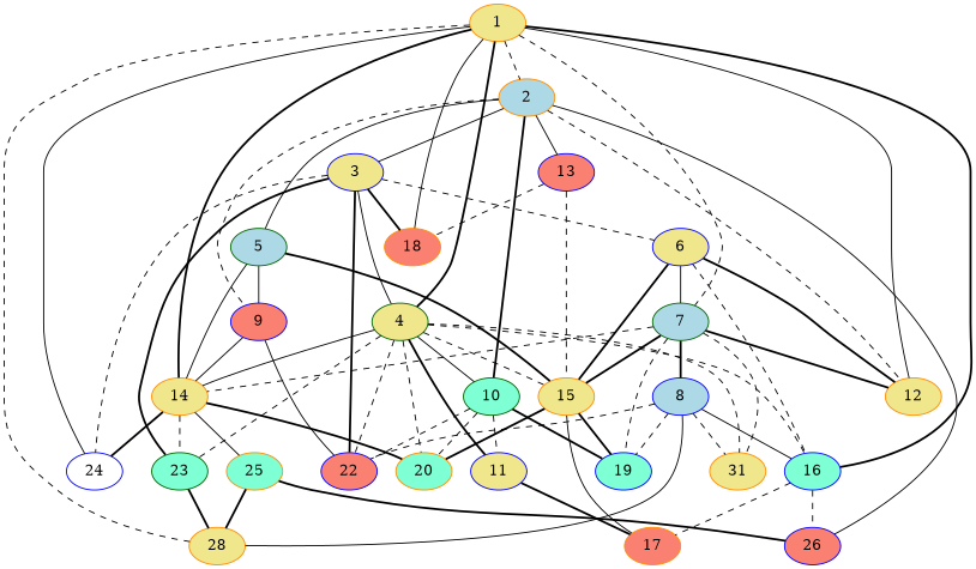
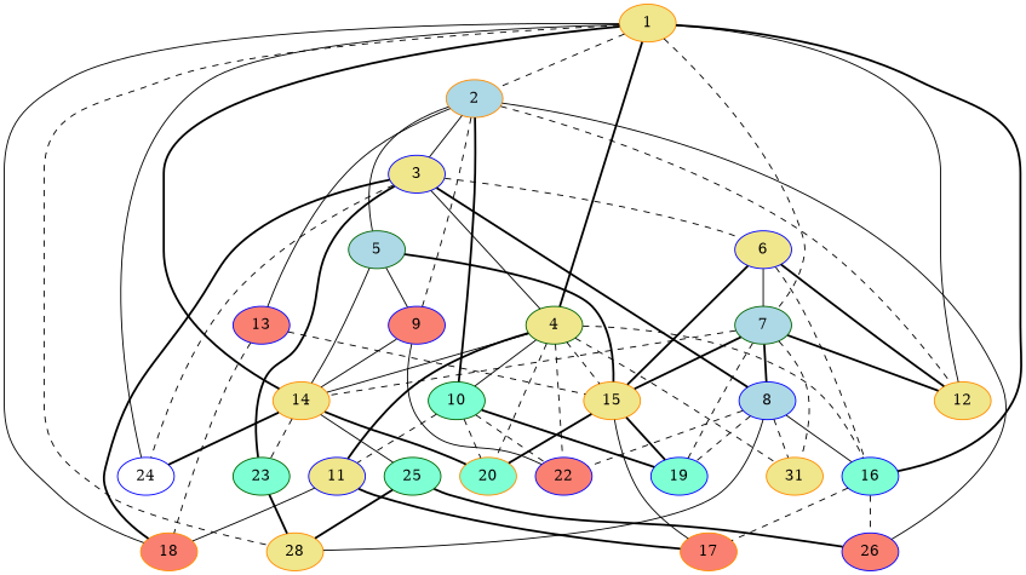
  graph {
    node [color=blue fillcolor=khaki style=filled]
    edge [style=dashed weight=1.0]
    1 [color=darkorange]
    2 [color=darkorange fillcolor=lightblue]
    4 [color=darkgreen]
    7 [color=darkgreen fillcolor=lightblue]
    12 [color=darkorange]
    14 [color=darkorange]
    16 [fillcolor=aquamarine]
    18 [color=darkorange fillcolor=salmon]
    24 [fillcolor=white]
    28 [color=darkorange]
    3
    5 [color=darkgreen fillcolor=lightblue]
    9 [fillcolor=salmon]
    10 [color=darkgreen fillcolor=aquamarine]
    13 [fillcolor=salmon]
    26 [fillcolor=salmon]
    23 [color=darkgreen fillcolor=aquamarine]
    11
    15 [color=darkorange]
    20 [color=darkorange fillcolor=aquamarine]
    n21 [color=darkorange label=31]
    22 [fillcolor=salmon]
    8 [fillcolor=lightblue]
    19 [fillcolor=aquamarine]
-   25 [color=darkorange fillcolor=aquamarine]
+   25 [color=darkgreen fillcolor=aquamarine]
    17 [color=darkorange fillcolor=salmon]
    6
    1 -- 2
    1 -- 4 [style=bold]
    1 -- 7
    1 -- 12 [style=solid]
    1 -- 14 [style=bold]
    1 -- 16 [style=bold weight=2.0]
    1 -- 18 [style=solid]
    1 -- 24 [style=solid]
    1 -- 28
    2 -- 12
    2 -- 3 [style=solid weight=2.0]
    2 -- 5 [style=solid]
    2 -- 9
    2 -- 10 [style=bold]
    2 -- 13 [style=solid]
    2 -- 26 [style=solid]
    4 -- 14 [style=solid]
    4 -- 16
    4 -- 10 [style=solid]
-   4 -- 23
    4 -- 11 [style=bold]
    4 -- 15
    4 -- 20
    4 -- n21
    4 -- 22
    7 -- 12 [style=bold]
    7 -- 14
    7 -- 15 [style=bold]
    7 -- n21
    7 -- 8 [style=bold]
    7 -- 19
    14 -- 24 [style=bold weight=2.0]
    14 -- 23
    14 -- 20 [style=bold]
    14 -- 25 [style=solid]
    16 -- 26 [weight=2.0]
    16 -- 17 [weight=2.0]
    3 -- 4 [style=solid weight=2.0]
    3 -- 18 [style=bold]
    3 -- 24
    3 -- 23 [style=bold]
-   3 -- 22 [style=bold]
+   3 -- 8 [style=bold]
    3 -- 6
    5 -- 14 [style=solid]
    5 -- 9 [style=solid]
    5 -- 15 [style=bold]
    9 -- 14 [style=solid]
    9 -- 22 [style=solid]
    10 -- 11
    10 -- 20
    10 -- 22
    10 -- 19 [style=bold]
    13 -- 18
    13 -- 15 [weight=2.0]
    23 -- 28 [style=bold]
+   11 -- 18 [style=solid]
    11 -- 17 [style=bold]
    15 -- 20 [style=bold]
    15 -- 19 [style=bold]
    15 -- 17 [style=solid]
    8 -- 16 [style=solid weight=2.0]
    8 -- 28 [style=solid]
    8 -- n21
    8 -- 22
    8 -- 19
    25 -- 28 [style=bold]
    25 -- 26 [style=bold]
    6 -- 7 [style=solid weight=2.0]
    6 -- 12 [style=bold]
    6 -- 16 [weight=2.0]
    6 -- 15 [style=bold weight=2.0]
  }
